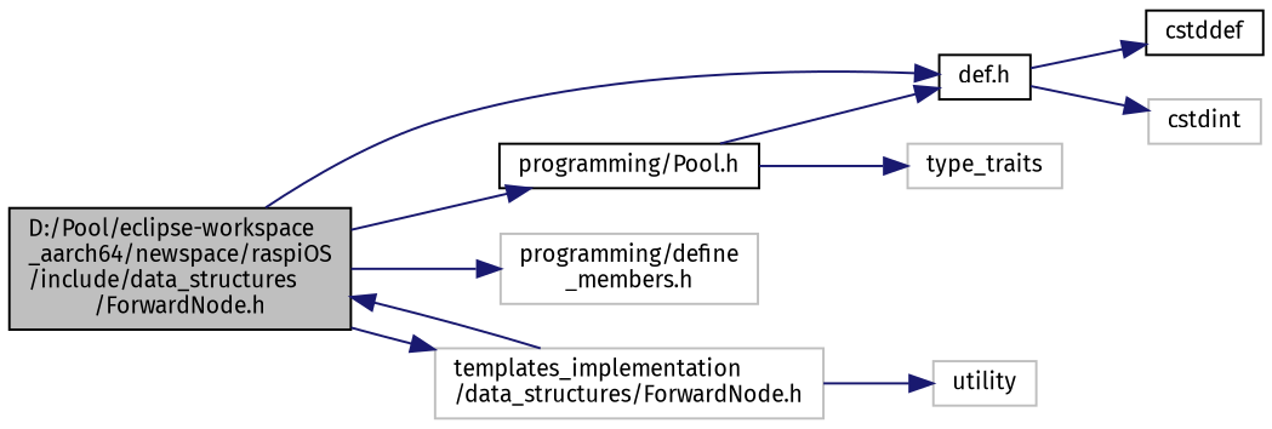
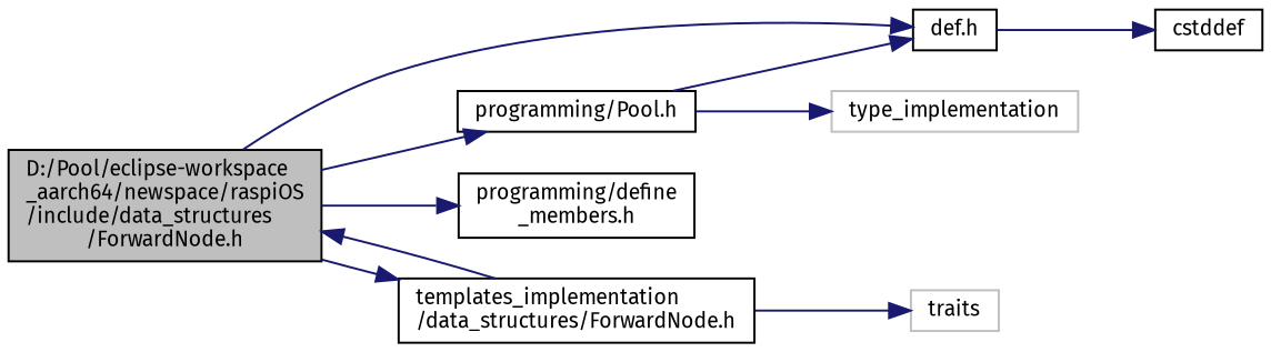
  digraph {
    fontname="Fira Sans"
    rankdir=LR
    node [color=black fillcolor=white fontname="Fira Sans" fontsize=10 shape=record style=filled]
    edge [color=midnightblue fontname="Fira Sans" fontsize=10 labelfontname=Helvetica labelfontsize=10 style=solid]
    n1 [fillcolor=grey75 fontcolor=black height=0.2 label="D:/Pool/eclipse-workspace\l_aarch64/newspace/raspiOS\l/include/data_structures\l/ForwardNode.h" width=0.4]
    n2 [height=0.2 label="def.h" width=0.4]
    n3 [height=0.2 label="programming/Pool.h" width=0.4]
-   n4 [color=grey75 height=0.2 label="programming/define\l_members.h" width=0.4]
-   n5 [color=grey75 height=0.2 label="templates_implementation\l/data_structures/ForwardNode.h" width=0.4]
+   n4 [height=0.2 label="programming/define\l_members.h" width=0.4]
+   n5 [height=0.2 label="templates_implementation\l/data_structures/ForwardNode.h" width=0.4]
    n6 [height=0.2 label=cstddef width=0.4]
-   n7 [color=grey75 height=0.2 label=cstdint width=0.4]
-   n8 [color=grey75 height=0.2 label=type_traits width=0.4]
-   n9 [color=grey75 height=0.2 label=utility width=0.4]
+   n8 [color=grey75 height=0.2 label=type_implementation width=0.4]
+   n9 [color=grey75 height=0.2 label=traits width=0.4]
    n1 -> n2
    n1 -> n3
    n1 -> n4
    n1 -> n5
    n2 -> n6
-   n2 -> n7
    n3 -> n2
    n3 -> n8
    n5 -> n1
    n5 -> n9
  }
